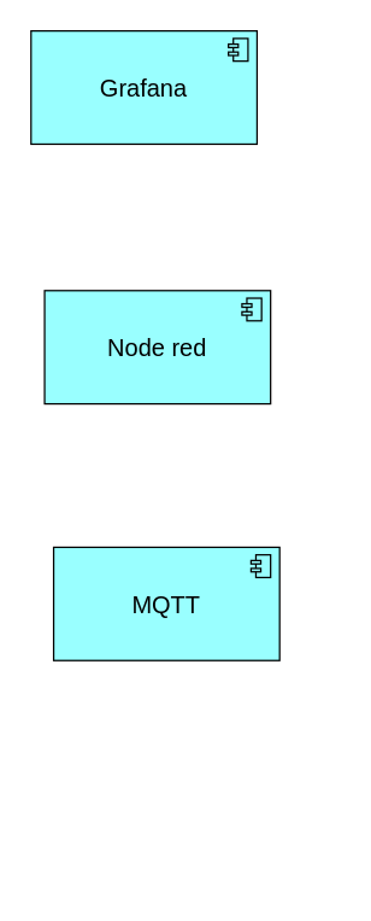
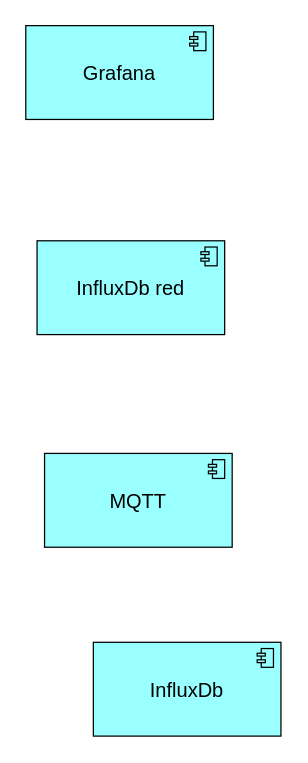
  <mxCell id="0" />
  <mxCell id="1" parent="0" />
  <mxCell id="2" value="Grafana" style="html=1;outlineConnect=0;whiteSpace=wrap;fillColor=#99ffff;shape=mxgraph.archimate3.application;appType=comp;archiType=square;fontSize=16;" vertex="1" parent="1"><mxGeometry x="20" y="20" width="150" height="75" as="geometry" /></mxCell>
- <mxCell id="3" value="Node red" style="html=1;outlineConnect=0;whiteSpace=wrap;fillColor=#99ffff;shape=mxgraph.archimate3.application;appType=comp;archiType=square;fontSize=16;" vertex="1" parent="1"><mxGeometry x="29" y="192" width="150" height="75" as="geometry" /></mxCell>
+ <mxCell id="3" value="InfluxDb red" style="html=1;outlineConnect=0;whiteSpace=wrap;fillColor=#99ffff;shape=mxgraph.archimate3.application;appType=comp;archiType=square;fontSize=16;" vertex="1" parent="1"><mxGeometry x="29" y="192" width="150" height="75" as="geometry" /></mxCell>
  <mxCell id="4" value="MQTT" style="html=1;outlineConnect=0;whiteSpace=wrap;fillColor=#99ffff;shape=mxgraph.archimate3.application;appType=comp;archiType=square;fontSize=16;" vertex="1" parent="1"><mxGeometry x="35" y="362" width="150" height="75" as="geometry" /></mxCell>
+ <mxCell id="5" value="InfluxDb" style="html=1;outlineConnect=0;whiteSpace=wrap;fillColor=#99ffff;shape=mxgraph.archimate3.application;appType=comp;archiType=square;fontSize=16;" vertex="1" parent="1"><mxGeometry x="74" y="513" width="150" height="75" as="geometry" /></mxCell>
